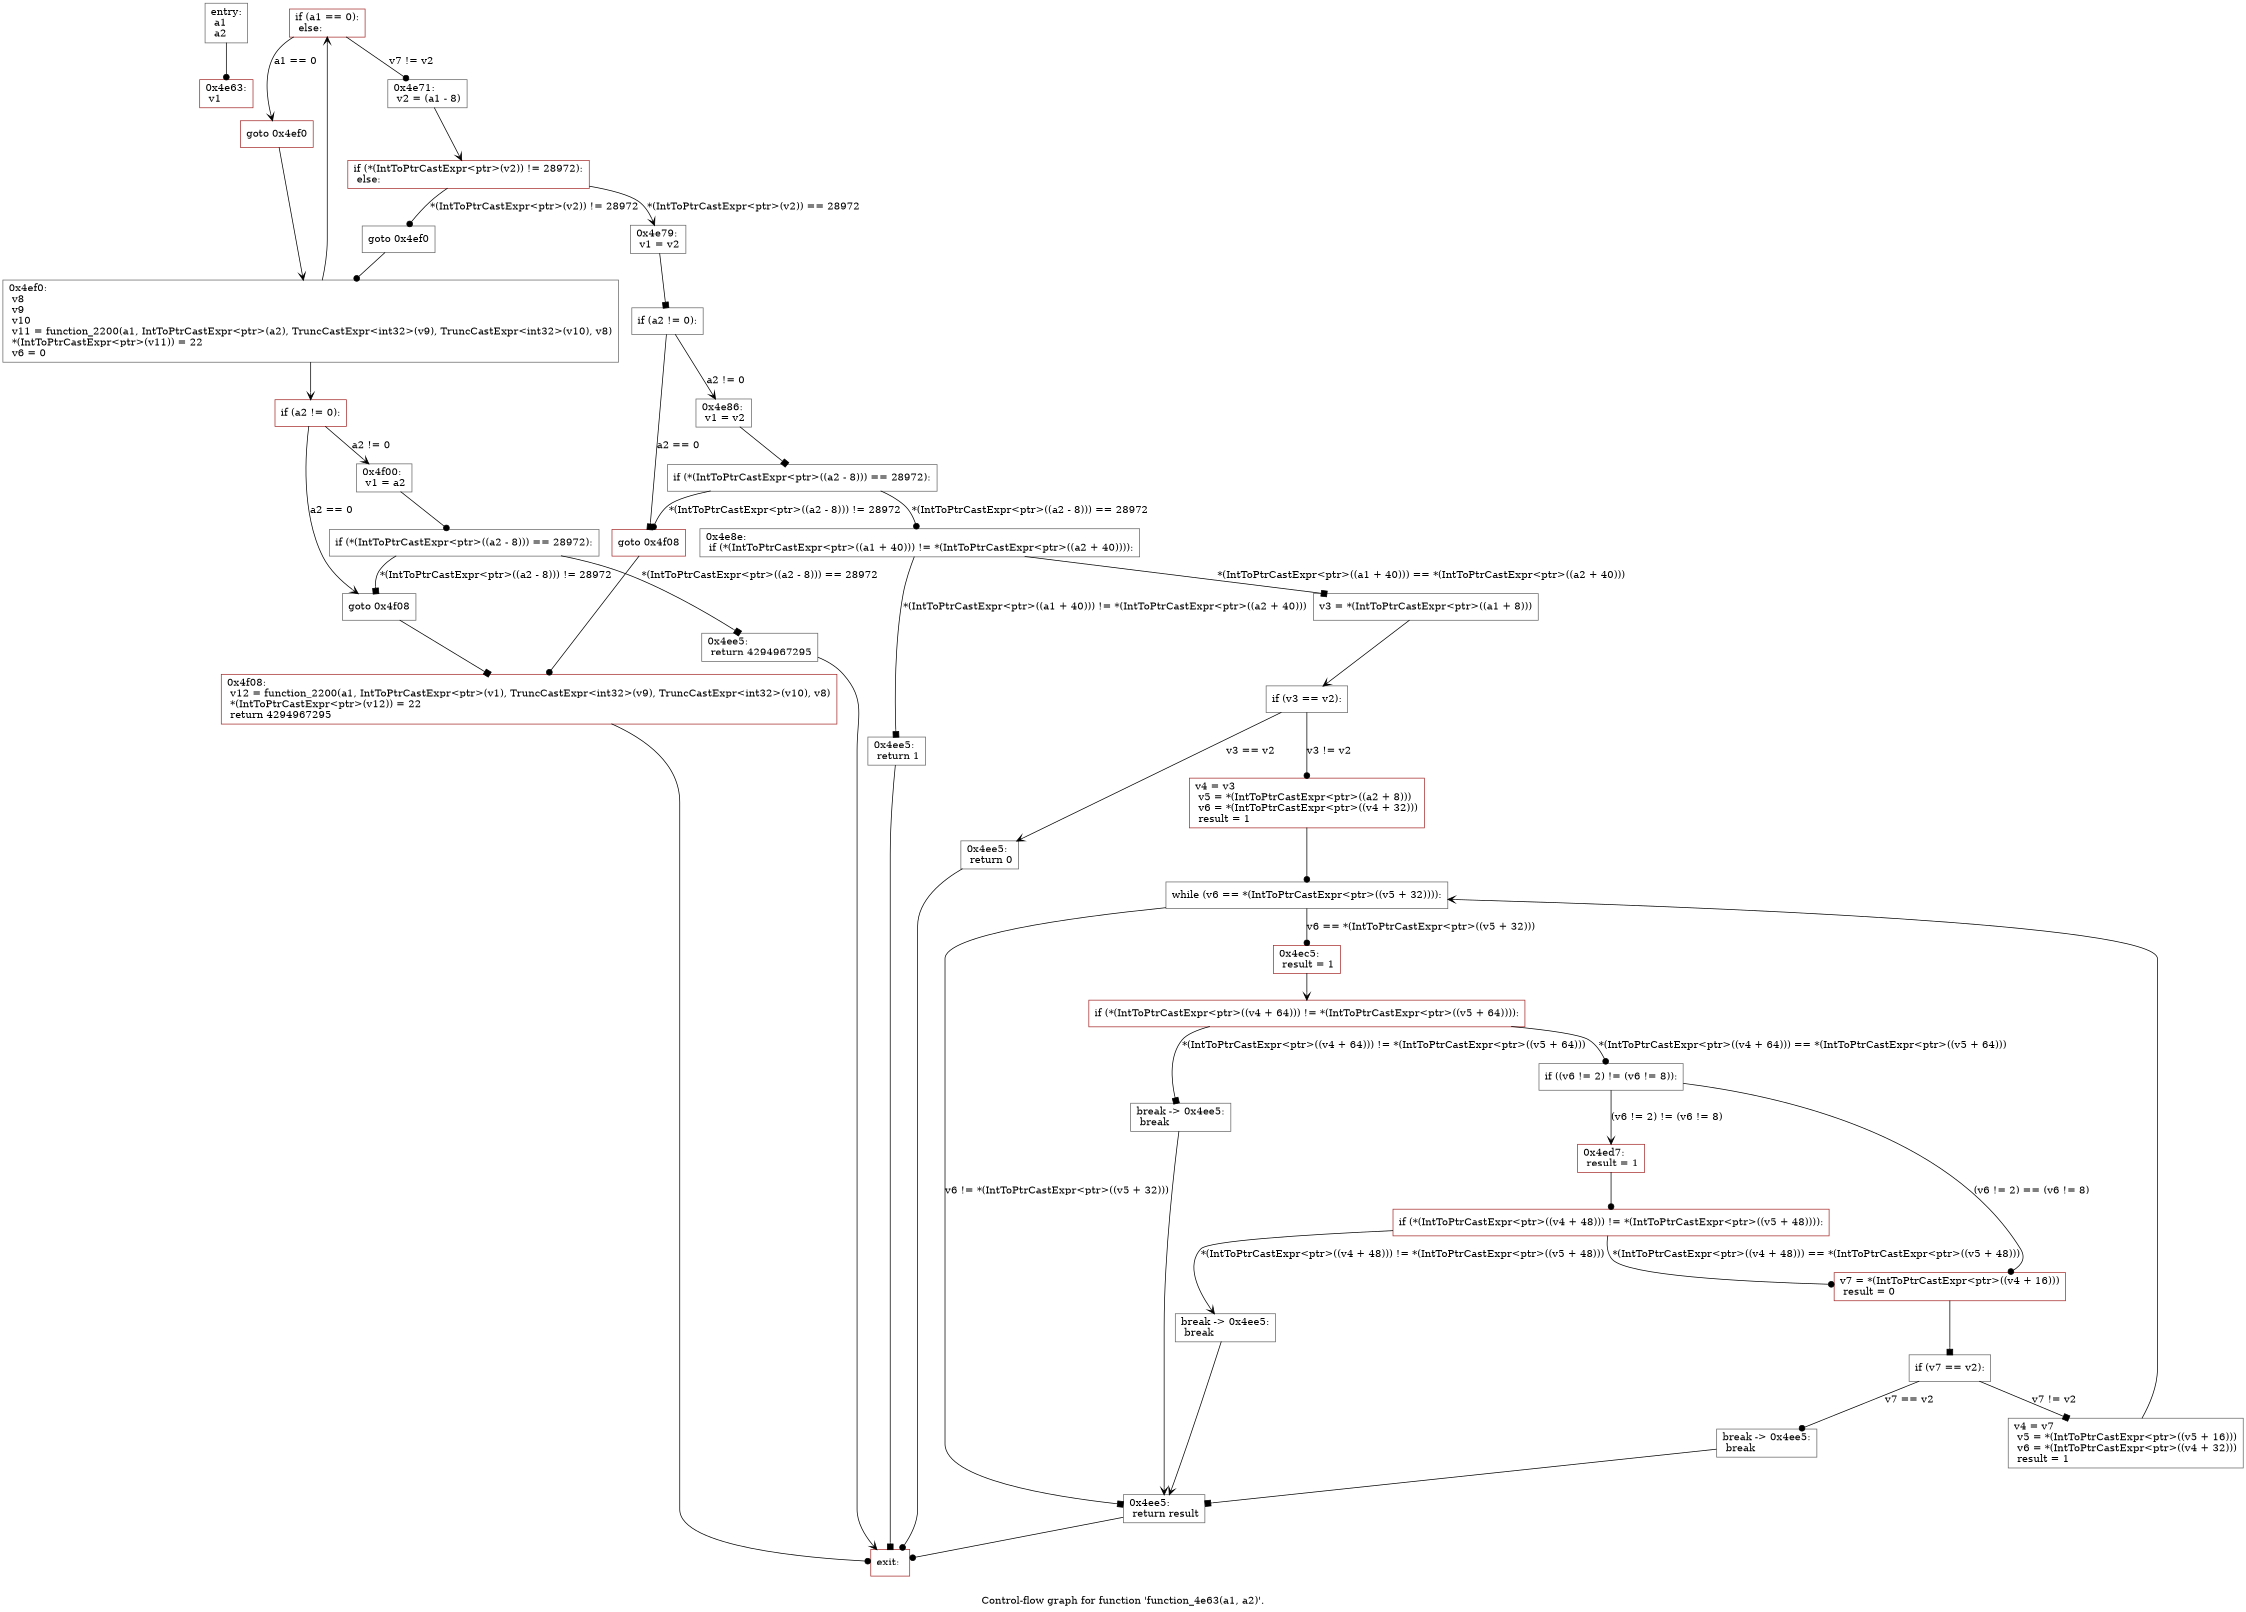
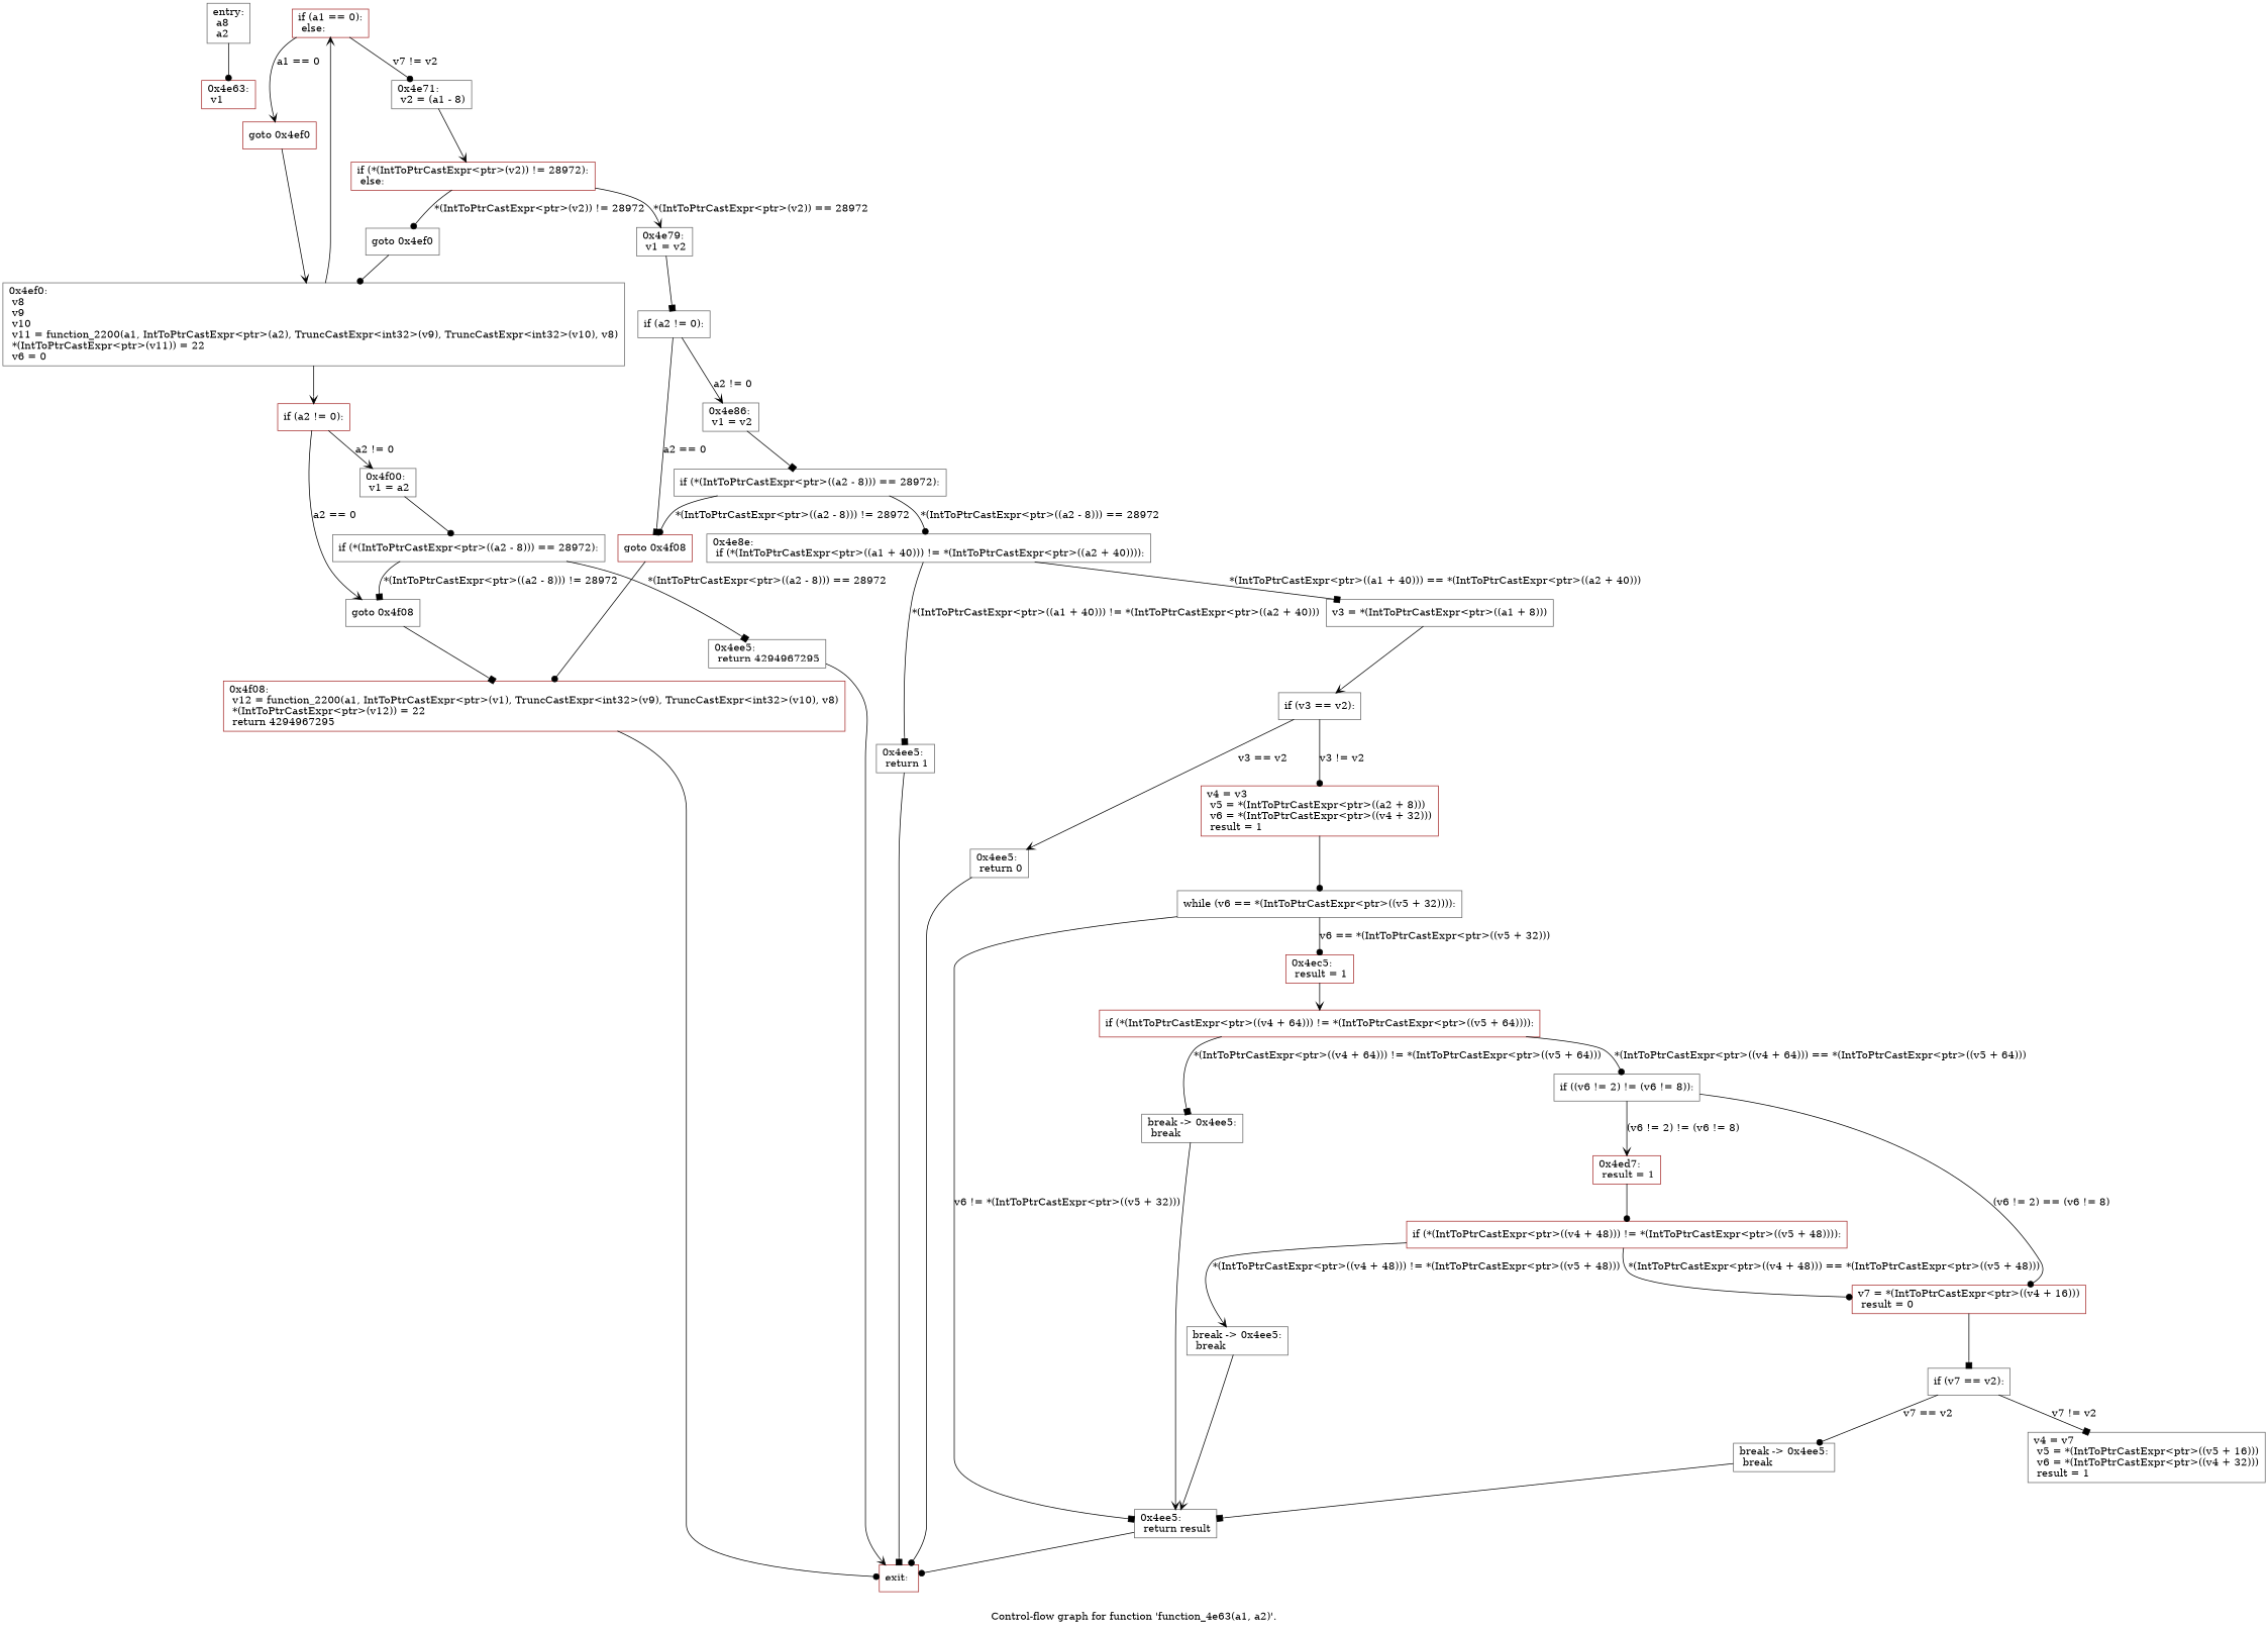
  digraph {
    label="Control-flow graph for function 'function_4e63(a1, a2)'."
    node [color=gray40 shape=record]
    edge [arrowhead=dot]
-   n1 [label="{entry:\l  a1\l  a2\l}"]
+   n1 [label="{entry:\l  a8\l  a2\l}"]
    n2 [color=brown label="{0x4e63:\l  v1\l}"]
    n3 [color=brown label="{  if (a1 == 0):\l  else:\l}"]
    n4 [color=brown label="{  goto 0x4ef0\l}"]
    n5 [label="{0x4e71:\l  v2 = (a1 - 8)\l}"]
    n6 [label="{0x4ef0:\l  v8\l  v9\l  v10\l  v11 = function_2200(a1, IntToPtrCastExpr\<ptr\>(a2), TruncCastExpr\<int32\>(v9), TruncCastExpr\<int32\>(v10), v8)\l  *(IntToPtrCastExpr\<ptr\>(v11)) = 22\l  v6 = 0\l}"]
    n7 [color=brown label="{  if (*(IntToPtrCastExpr\<ptr\>(v2)) != 28972):\l  else:\l}"]
    n8 [color=brown label="{  if (a2 != 0):\l}"]
    n9 [label="{  goto 0x4ef0\l}"]
    n10 [label="{0x4e79:\l  v1 = v2\l}"]
    n11 [label="{0x4f00:\l  v1 = a2\l}"]
    n12 [label="{  goto 0x4f08\l}"]
    n13 [label="{  if (a2 != 0):\l}"]
    n14 [label="{  if (*(IntToPtrCastExpr\<ptr\>((a2 - 8))) == 28972):\l}"]
    n15 [color=brown label="{0x4f08:\l  v12 = function_2200(a1, IntToPtrCastExpr\<ptr\>(v1), TruncCastExpr\<int32\>(v9), TruncCastExpr\<int32\>(v10), v8)\l  *(IntToPtrCastExpr\<ptr\>(v12)) = 22\l  return 4294967295\l}"]
    n16 [label="{0x4e86:\l  v1 = v2\l}"]
    n17 [color=brown label="{  goto 0x4f08\l}"]
    n18 [label="{0x4ee5:\l  return 4294967295\l}"]
    n19 [color=brown label="{exit:\l}"]
    n20 [label="{  if (*(IntToPtrCastExpr\<ptr\>((a2 - 8))) == 28972):\l}"]
    n21 [label="{0x4e8e:\l  if (*(IntToPtrCastExpr\<ptr\>((a1 + 40))) != *(IntToPtrCastExpr\<ptr\>((a2 + 40)))):\l}"]
    n22 [label="{0x4ee5:\l  return 1\l}"]
    n23 [label="{  v3 = *(IntToPtrCastExpr\<ptr\>((a1 + 8)))\l}"]
    n24 [label="{  if (v3 == v2):\l}"]
    n25 [label="{0x4ee5:\l  return 0\l}"]
    n26 [color=brown label="{  v4 = v3\l  v5 = *(IntToPtrCastExpr\<ptr\>((a2 + 8)))\l  v6 = *(IntToPtrCastExpr\<ptr\>((v4 + 32)))\l  result = 1\l}"]
    n27 [label="{  while (v6 == *(IntToPtrCastExpr\<ptr\>((v5 + 32)))):\l}"]
    n28 [color=brown label="{0x4ec5:\l  result = 1\l}"]
    n29 [label="{0x4ee5:\l  return result\l}"]
    n30 [color=brown label="{  if (*(IntToPtrCastExpr\<ptr\>((v4 + 64))) != *(IntToPtrCastExpr\<ptr\>((v5 + 64)))):\l}"]
    n31 [label="{break -\> 0x4ee5:\l  break\l}"]
    n32 [label="{  if ((v6 != 2) != (v6 != 8)):\l}"]
    n33 [color=brown label="{0x4ed7:\l  result = 1\l}"]
    n34 [color=brown label="{  v7 = *(IntToPtrCastExpr\<ptr\>((v4 + 16)))\l  result = 0\l}"]
    n35 [color=brown label="{  if (*(IntToPtrCastExpr\<ptr\>((v4 + 48))) != *(IntToPtrCastExpr\<ptr\>((v5 + 48)))):\l}"]
    n36 [label="{  if (v7 == v2):\l}"]
    n37 [label="{break -\> 0x4ee5:\l  break\l}"]
    n38 [label="{break -\> 0x4ee5:\l  break\l}"]
    n39 [label="{  v4 = v7\l  v5 = *(IntToPtrCastExpr\<ptr\>((v5 + 16)))\l  v6 = *(IntToPtrCastExpr\<ptr\>((v4 + 32)))\l  result = 1\l}"]
    n1 -> n2
    n3 -> n4 [arrowhead=vee label="a1 == 0"]
    n3 -> n5 [label="v7 != v2"]
    n4 -> n6 [arrowhead=vee]
    n5 -> n7 [arrowhead=vee]
    n6 -> n3 [arrowhead=vee]
    n6 -> n8 [arrowhead=vee]
    n7 -> n9 [label="*(IntToPtrCastExpr\<ptr\>(v2)) != 28972"]
    n7 -> n10 [arrowhead=vee label="*(IntToPtrCastExpr\<ptr\>(v2)) == 28972"]
    n8 -> n11 [arrowhead=vee label="a2 != 0"]
    n8 -> n12 [arrowhead=vee label="a2 == 0"]
    n9 -> n6
    n10 -> n13 [arrowhead=box]
    n11 -> n14
    n12 -> n15 [arrowhead=box]
    n13 -> n16 [arrowhead=vee label="a2 != 0"]
    n13 -> n17 [arrowhead=box label="a2 == 0"]
    n14 -> n12 [arrowhead=box label="*(IntToPtrCastExpr\<ptr\>((a2 - 8))) != 28972"]
    n14 -> n18 [arrowhead=box label="*(IntToPtrCastExpr\<ptr\>((a2 - 8))) == 28972"]
    n15 -> n19
    n16 -> n20 [arrowhead=box]
    n17 -> n15
    n18 -> n19 [arrowhead=vee]
    n20 -> n17 [label="*(IntToPtrCastExpr\<ptr\>((a2 - 8))) != 28972"]
    n20 -> n21 [label="*(IntToPtrCastExpr\<ptr\>((a2 - 8))) == 28972"]
    n21 -> n22 [arrowhead=box label="*(IntToPtrCastExpr\<ptr\>((a1 + 40))) != *(IntToPtrCastExpr\<ptr\>((a2 + 40)))"]
    n21 -> n23 [arrowhead=box label="*(IntToPtrCastExpr\<ptr\>((a1 + 40))) == *(IntToPtrCastExpr\<ptr\>((a2 + 40)))"]
    n22 -> n19 [arrowhead=box]
    n23 -> n24 [arrowhead=vee]
    n24 -> n25 [arrowhead=vee label="v3 == v2"]
    n24 -> n26 [label="v3 != v2"]
    n25 -> n19
    n26 -> n27
    n27 -> n28 [label="v6 == *(IntToPtrCastExpr\<ptr\>((v5 + 32)))"]
    n27 -> n29 [arrowhead=box label="v6 != *(IntToPtrCastExpr\<ptr\>((v5 + 32)))"]
    n28 -> n30 [arrowhead=vee]
    n29 -> n19
    n30 -> n31 [arrowhead=box label="*(IntToPtrCastExpr\<ptr\>((v4 + 64))) != *(IntToPtrCastExpr\<ptr\>((v5 + 64)))"]
    n30 -> n32 [label="*(IntToPtrCastExpr\<ptr\>((v4 + 64))) == *(IntToPtrCastExpr\<ptr\>((v5 + 64)))"]
    n31 -> n29 [arrowhead=vee]
    n32 -> n33 [arrowhead=vee label="(v6 != 2) != (v6 != 8)"]
    n32 -> n34 [label="(v6 != 2) == (v6 != 8)"]
    n33 -> n35
    n34 -> n36 [arrowhead=box]
    n35 -> n34 [label="*(IntToPtrCastExpr\<ptr\>((v4 + 48))) == *(IntToPtrCastExpr\<ptr\>((v5 + 48)))"]
    n35 -> n37 [arrowhead=vee label="*(IntToPtrCastExpr\<ptr\>((v4 + 48))) != *(IntToPtrCastExpr\<ptr\>((v5 + 48)))"]
    n36 -> n38 [label="v7 == v2"]
    n36 -> n39 [arrowhead=box label="v7 != v2"]
    n37 -> n29 [arrowhead=vee]
    n38 -> n29 [arrowhead=box]
-   n39 -> n27 [arrowhead=vee]
  }
